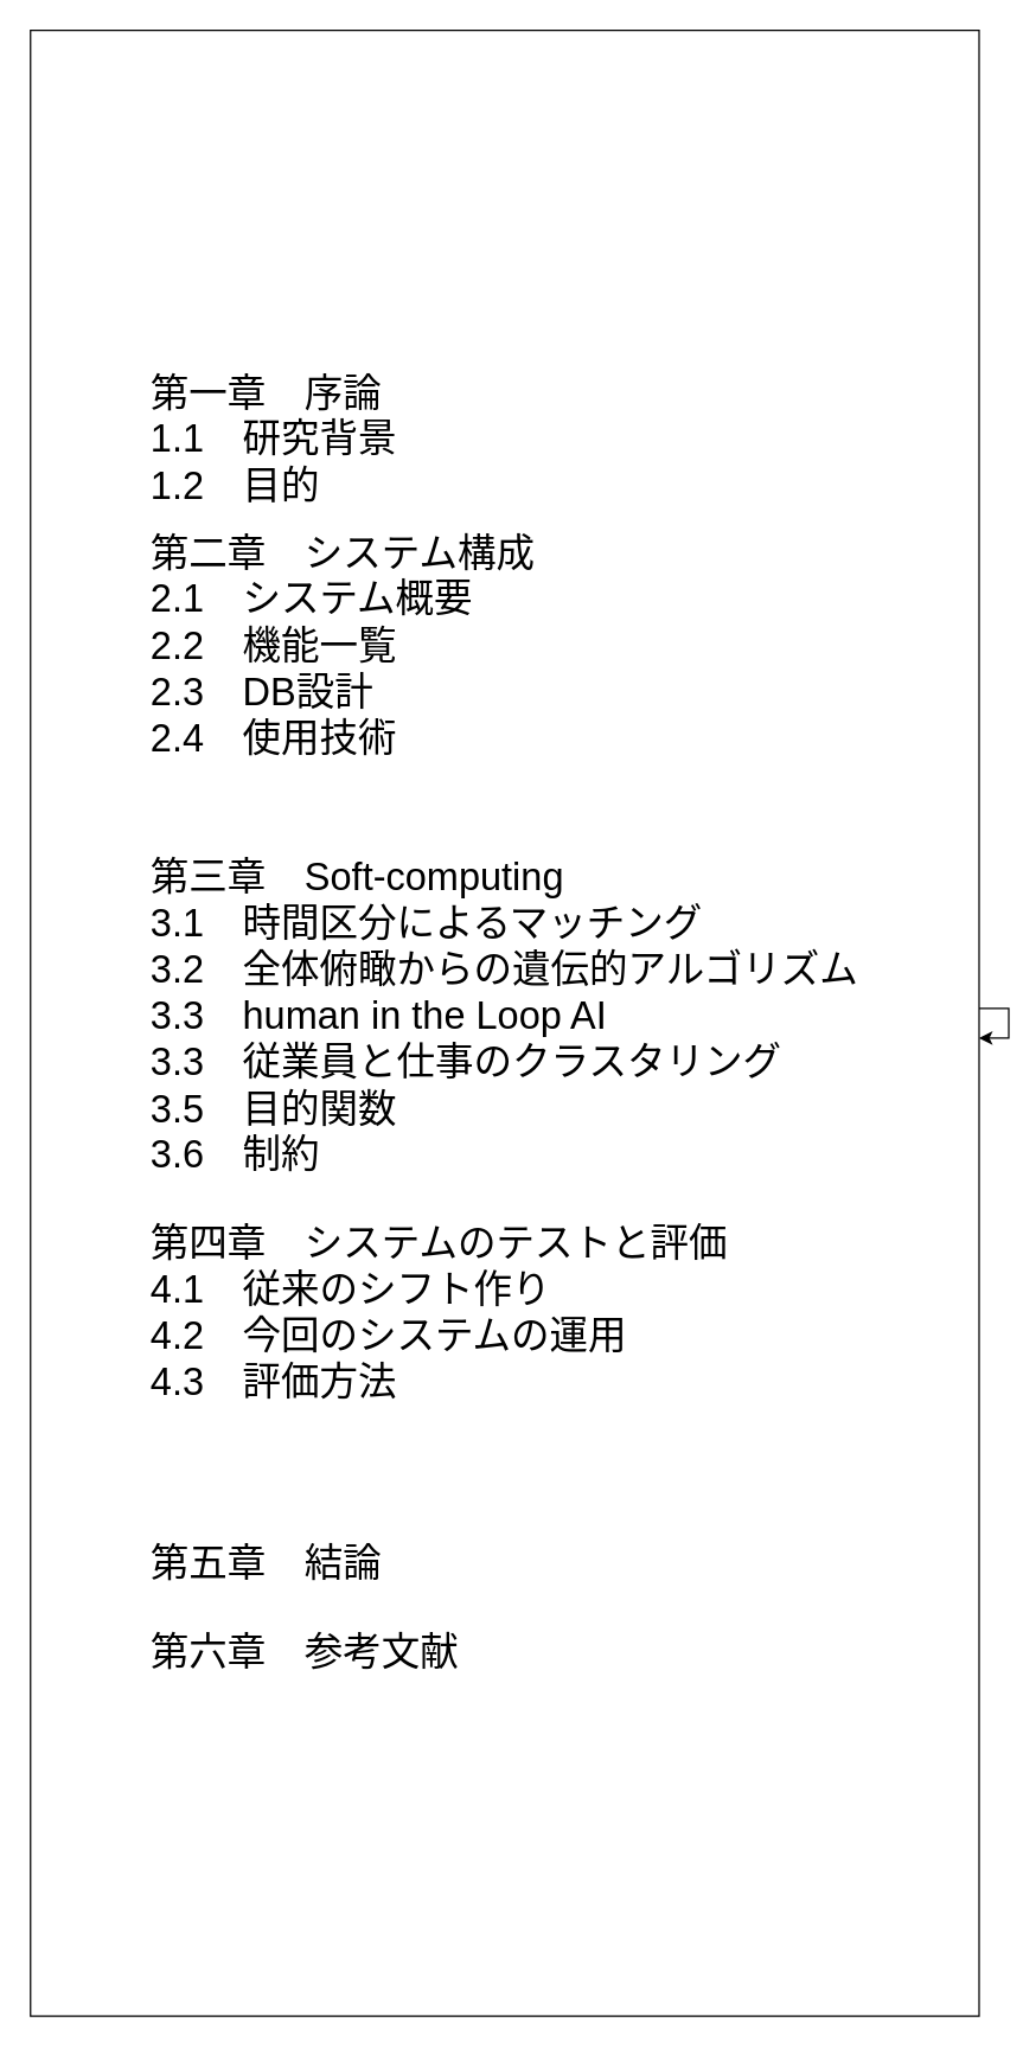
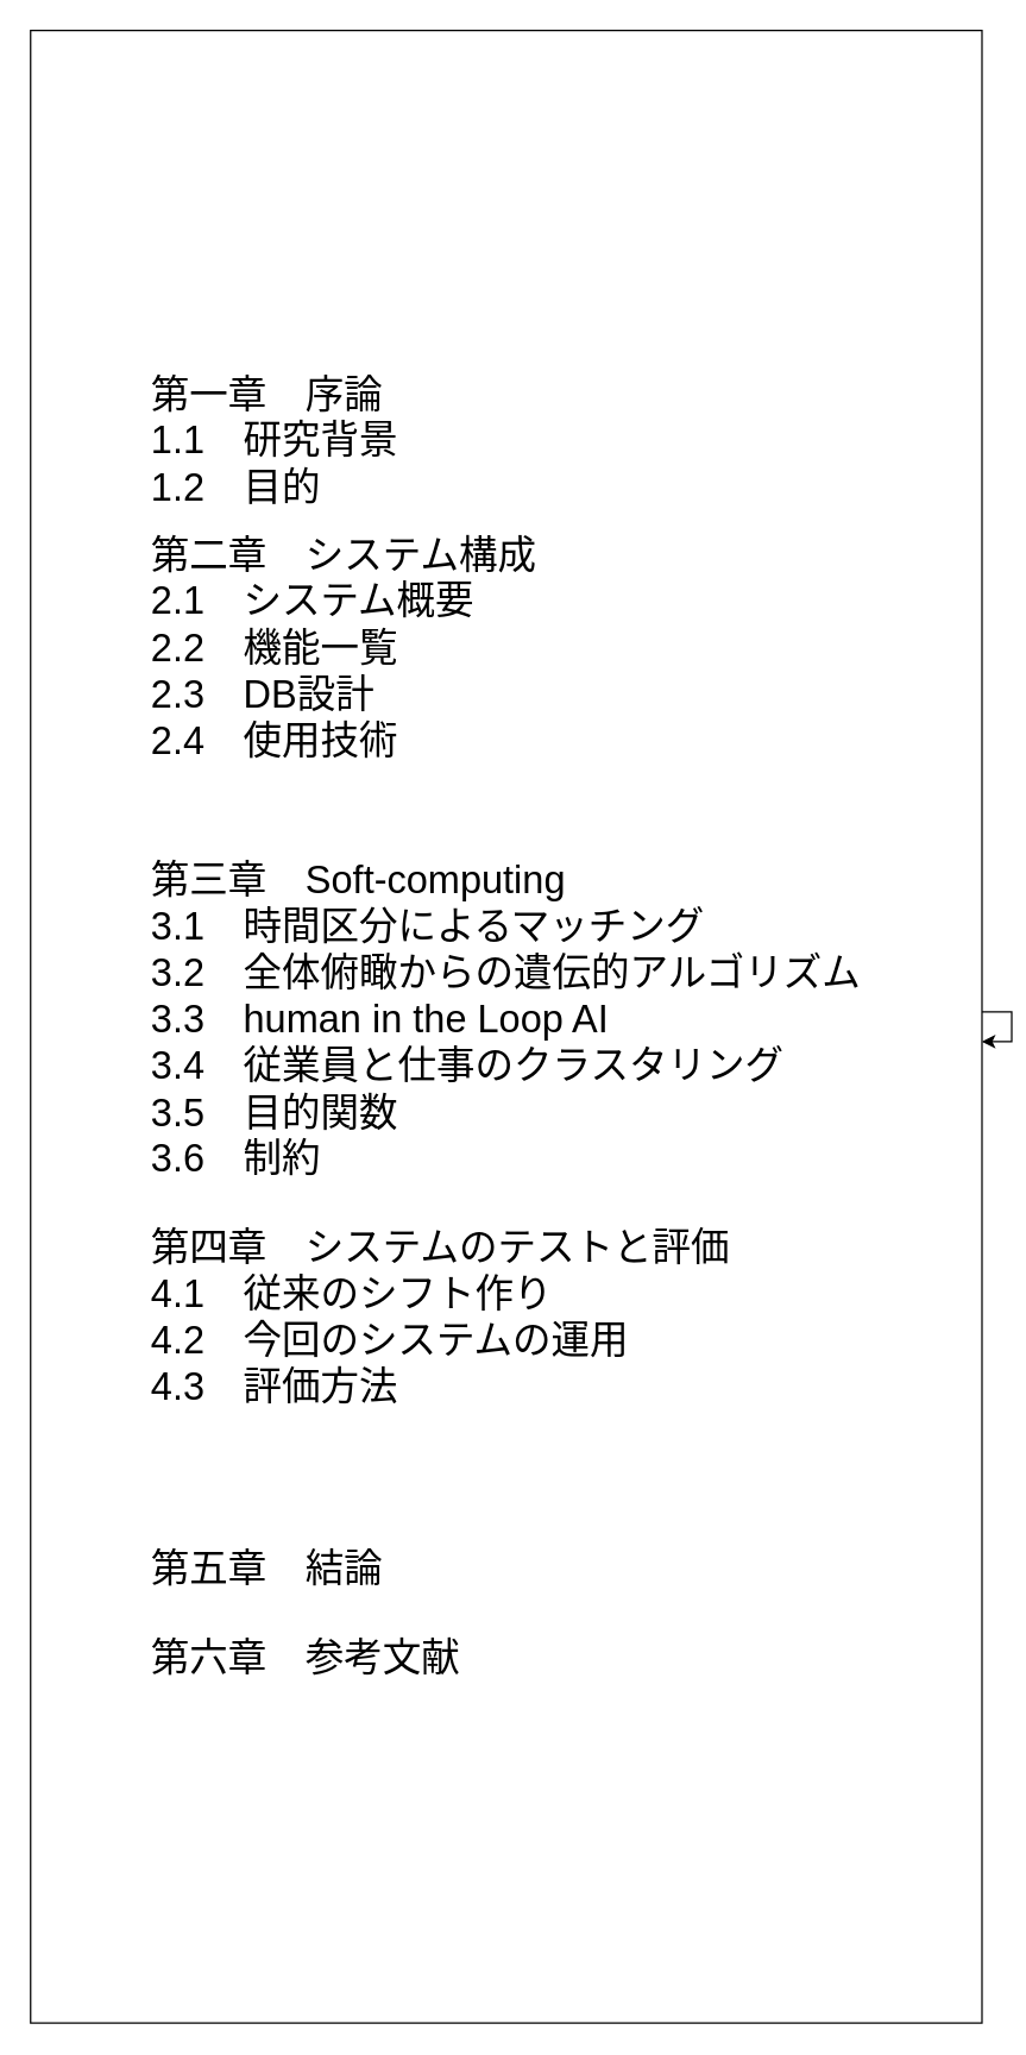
  <mxCell id="0" />
  <mxCell id="1" parent="0" />
- <mxCell id="2" value="&lt;div style=&quot;text-align: left&quot;&gt;&lt;span style=&quot;font-size: 26px&quot;&gt;第一章　序論&lt;/span&gt;&lt;/div&gt;&lt;font&gt;&lt;div style=&quot;text-align: left&quot;&gt;&lt;span style=&quot;font-size: 26px&quot;&gt;1.1　研究背景&lt;/span&gt;&lt;/div&gt;&lt;span style=&quot;font-size: 26px&quot;&gt;&lt;div style=&quot;text-align: left&quot;&gt;&lt;span&gt;1.2　目的&lt;/span&gt;&lt;/div&gt;&lt;/span&gt;&lt;div style=&quot;text-align: left&quot;&gt;&lt;br&gt;&lt;/div&gt;&lt;span style=&quot;font-size: 26px&quot;&gt;&lt;div style=&quot;text-align: left&quot;&gt;&lt;span&gt;第二章　システム構成&lt;/span&gt;&lt;/div&gt;&lt;/span&gt;&lt;span style=&quot;font-size: 26px&quot;&gt;&lt;div style=&quot;text-align: left&quot;&gt;&lt;span&gt;2.1　システム概要&lt;/span&gt;&lt;/div&gt;&lt;div style=&quot;text-align: left&quot;&gt;&lt;span&gt;2.2　機能一覧&lt;/span&gt;&lt;/div&gt;&lt;div style=&quot;text-align: left&quot;&gt;2.3　DB設計&lt;/div&gt;&lt;div style=&quot;text-align: left&quot;&gt;2.4　使用技術&lt;/div&gt;&lt;/span&gt;&lt;span style=&quot;font-size: 26px&quot;&gt;&lt;div style=&quot;text-align: left&quot;&gt;&lt;br&gt;&lt;/div&gt;&lt;/span&gt;&lt;span style=&quot;font-size: 26px&quot;&gt;&lt;div style=&quot;text-align: left&quot;&gt;&lt;span&gt;&lt;br&gt;&lt;/span&gt;&lt;/div&gt;&lt;div style=&quot;text-align: left&quot;&gt;第三章　Soft-computing&lt;span&gt;&lt;br&gt;&lt;/span&gt;&lt;/div&gt;&lt;div style=&quot;text-align: left&quot;&gt;3.1　時間区分によるマッチング&lt;/div&gt;&lt;div style=&quot;text-align: left&quot;&gt;3.2　全体俯瞰からの遺伝的アルゴリズム&lt;/div&gt;&lt;div style=&quot;text-align: left&quot;&gt;3.3　human in the Loop AI&lt;/div&gt;&lt;div style=&quot;text-align: left&quot;&gt;3.3　従業員と仕事のクラスタリング&lt;/div&gt;&lt;/span&gt;&lt;div style=&quot;text-align: left&quot;&gt;&lt;span style=&quot;text-align: center ; font-size: 26px&quot;&gt;&lt;div style=&quot;text-align: left&quot;&gt;3.5　目的関数&lt;/div&gt;&lt;/span&gt;&lt;span style=&quot;text-align: center ; font-size: 26px&quot;&gt;&lt;div style=&quot;text-align: left&quot;&gt;3.6　制約&lt;/div&gt;&lt;/span&gt;&lt;/div&gt;&lt;div style=&quot;text-align: left&quot;&gt;&lt;br&gt;&lt;/div&gt;&lt;div style=&quot;text-align: left&quot;&gt;&lt;br&gt;&lt;/div&gt;&lt;span style=&quot;font-size: 26px&quot;&gt;&lt;div style=&quot;text-align: left&quot;&gt;&lt;span&gt;第四章　システムのテストと評価&lt;/span&gt;&lt;/div&gt;&lt;/span&gt;&lt;span style=&quot;font-size: 26px&quot;&gt;&lt;div style=&quot;text-align: left&quot;&gt;&lt;span&gt;4.1　従来のシフト作り&lt;/span&gt;&lt;/div&gt;&lt;/span&gt;&lt;span style=&quot;font-size: 26px&quot;&gt;&lt;div style=&quot;text-align: left&quot;&gt;&lt;span&gt;4.2　今回のシステムの運用&lt;/span&gt;&lt;/div&gt;&lt;div style=&quot;text-align: left&quot;&gt;&lt;span&gt;4.3　評価方法&lt;/span&gt;&lt;/div&gt;&lt;/span&gt;&lt;div style=&quot;text-align: left&quot;&gt;&lt;br&gt;&lt;/div&gt;&lt;span style=&quot;font-size: 26px&quot;&gt;&lt;div style=&quot;text-align: left&quot;&gt;&lt;br&gt;&lt;/div&gt;&lt;/span&gt;&lt;div style=&quot;text-align: left&quot;&gt;&lt;span style=&quot;font-size: 26px&quot;&gt;&lt;br&gt;&lt;/span&gt;&lt;/div&gt;&lt;div style=&quot;text-align: left&quot;&gt;&lt;br&gt;&lt;/div&gt;&lt;span style=&quot;font-size: 26px&quot;&gt;&lt;div style=&quot;text-align: left&quot;&gt;&lt;span&gt;第五章　結論&lt;/span&gt;&lt;/div&gt;&lt;/span&gt;&lt;div style=&quot;text-align: left&quot;&gt;&lt;br&gt;&lt;/div&gt;&lt;div style=&quot;text-align: left&quot;&gt;&lt;br&gt;&lt;/div&gt;&lt;span style=&quot;font-size: 26px&quot;&gt;&lt;div style=&quot;text-align: left&quot;&gt;&lt;span&gt;第六章　参考文献&lt;/span&gt;&lt;/div&gt;&lt;/span&gt;&lt;/font&gt;" style="rounded=0;whiteSpace=wrap;html=1;fontStyle=0" parent="1" vertex="1"><mxGeometry x="20" y="20" width="640" height="1340" as="geometry" /></mxCell>
+ <mxCell id="2" value="&lt;div style=&quot;text-align: left&quot;&gt;&lt;span style=&quot;font-size: 26px&quot;&gt;第一章　序論&lt;/span&gt;&lt;/div&gt;&lt;font&gt;&lt;div style=&quot;text-align: left&quot;&gt;&lt;span style=&quot;font-size: 26px&quot;&gt;1.1　研究背景&lt;/span&gt;&lt;/div&gt;&lt;span style=&quot;font-size: 26px&quot;&gt;&lt;div style=&quot;text-align: left&quot;&gt;&lt;span&gt;1.2　目的&lt;/span&gt;&lt;/div&gt;&lt;/span&gt;&lt;div style=&quot;text-align: left&quot;&gt;&lt;br&gt;&lt;/div&gt;&lt;span style=&quot;font-size: 26px&quot;&gt;&lt;div style=&quot;text-align: left&quot;&gt;&lt;span&gt;第二章　システム構成&lt;/span&gt;&lt;/div&gt;&lt;/span&gt;&lt;span style=&quot;font-size: 26px&quot;&gt;&lt;div style=&quot;text-align: left&quot;&gt;&lt;span&gt;2.1　システム概要&lt;/span&gt;&lt;/div&gt;&lt;div style=&quot;text-align: left&quot;&gt;&lt;span&gt;2.2　機能一覧&lt;/span&gt;&lt;/div&gt;&lt;div style=&quot;text-align: left&quot;&gt;2.3　DB設計&lt;/div&gt;&lt;div style=&quot;text-align: left&quot;&gt;2.4　使用技術&lt;/div&gt;&lt;/span&gt;&lt;span style=&quot;font-size: 26px&quot;&gt;&lt;div style=&quot;text-align: left&quot;&gt;&lt;br&gt;&lt;/div&gt;&lt;/span&gt;&lt;span style=&quot;font-size: 26px&quot;&gt;&lt;div style=&quot;text-align: left&quot;&gt;&lt;span&gt;&lt;br&gt;&lt;/span&gt;&lt;/div&gt;&lt;div style=&quot;text-align: left&quot;&gt;第三章　Soft-computing&lt;span&gt;&lt;br&gt;&lt;/span&gt;&lt;/div&gt;&lt;div style=&quot;text-align: left&quot;&gt;3.1　時間区分によるマッチング&lt;/div&gt;&lt;div style=&quot;text-align: left&quot;&gt;3.2　全体俯瞰からの遺伝的アルゴリズム&lt;/div&gt;&lt;div style=&quot;text-align: left&quot;&gt;3.3　human in the Loop AI&lt;/div&gt;&lt;div style=&quot;text-align: left&quot;&gt;3.4　従業員と仕事のクラスタリング&lt;/div&gt;&lt;/span&gt;&lt;div style=&quot;text-align: left&quot;&gt;&lt;span style=&quot;text-align: center ; font-size: 26px&quot;&gt;&lt;div style=&quot;text-align: left&quot;&gt;3.5　目的関数&lt;/div&gt;&lt;/span&gt;&lt;span style=&quot;text-align: center ; font-size: 26px&quot;&gt;&lt;div style=&quot;text-align: left&quot;&gt;3.6　制約&lt;/div&gt;&lt;/span&gt;&lt;/div&gt;&lt;div style=&quot;text-align: left&quot;&gt;&lt;br&gt;&lt;/div&gt;&lt;div style=&quot;text-align: left&quot;&gt;&lt;br&gt;&lt;/div&gt;&lt;span style=&quot;font-size: 26px&quot;&gt;&lt;div style=&quot;text-align: left&quot;&gt;&lt;span&gt;第四章　システムのテストと評価&lt;/span&gt;&lt;/div&gt;&lt;/span&gt;&lt;span style=&quot;font-size: 26px&quot;&gt;&lt;div style=&quot;text-align: left&quot;&gt;&lt;span&gt;4.1　従来のシフト作り&lt;/span&gt;&lt;/div&gt;&lt;/span&gt;&lt;span style=&quot;font-size: 26px&quot;&gt;&lt;div style=&quot;text-align: left&quot;&gt;&lt;span&gt;4.2　今回のシステムの運用&lt;/span&gt;&lt;/div&gt;&lt;div style=&quot;text-align: left&quot;&gt;&lt;span&gt;4.3　評価方法&lt;/span&gt;&lt;/div&gt;&lt;/span&gt;&lt;div style=&quot;text-align: left&quot;&gt;&lt;br&gt;&lt;/div&gt;&lt;span style=&quot;font-size: 26px&quot;&gt;&lt;div style=&quot;text-align: left&quot;&gt;&lt;br&gt;&lt;/div&gt;&lt;/span&gt;&lt;div style=&quot;text-align: left&quot;&gt;&lt;span style=&quot;font-size: 26px&quot;&gt;&lt;br&gt;&lt;/span&gt;&lt;/div&gt;&lt;div style=&quot;text-align: left&quot;&gt;&lt;br&gt;&lt;/div&gt;&lt;span style=&quot;font-size: 26px&quot;&gt;&lt;div style=&quot;text-align: left&quot;&gt;&lt;span&gt;第五章　結論&lt;/span&gt;&lt;/div&gt;&lt;/span&gt;&lt;div style=&quot;text-align: left&quot;&gt;&lt;br&gt;&lt;/div&gt;&lt;div style=&quot;text-align: left&quot;&gt;&lt;br&gt;&lt;/div&gt;&lt;span style=&quot;font-size: 26px&quot;&gt;&lt;div style=&quot;text-align: left&quot;&gt;&lt;span&gt;第六章　参考文献&lt;/span&gt;&lt;/div&gt;&lt;/span&gt;&lt;/font&gt;" style="rounded=0;whiteSpace=wrap;html=1;fontStyle=0" parent="1" vertex="1"><mxGeometry x="20" y="20" width="640" height="1340" as="geometry" /></mxCell>
  <mxCell id="3" style="edgeStyle=orthogonalEdgeStyle;rounded=0;orthogonalLoop=1;jettySize=auto;html=1;" edge="1" parent="1" source="2" target="2"><mxGeometry relative="1" as="geometry" /></mxCell>
